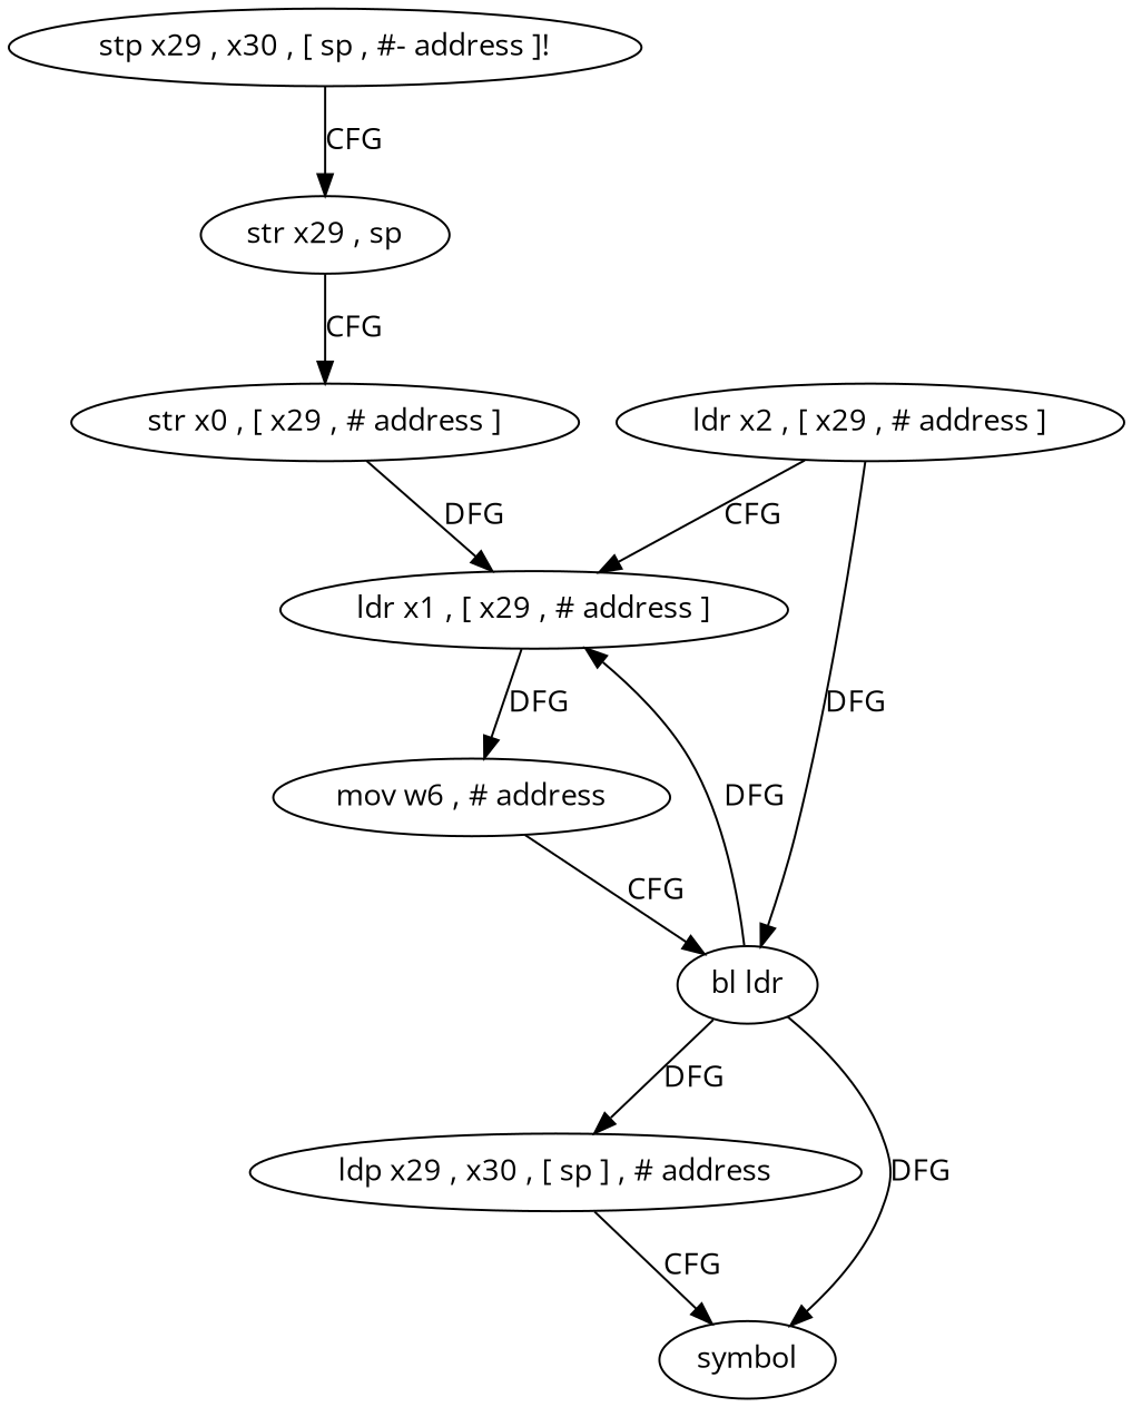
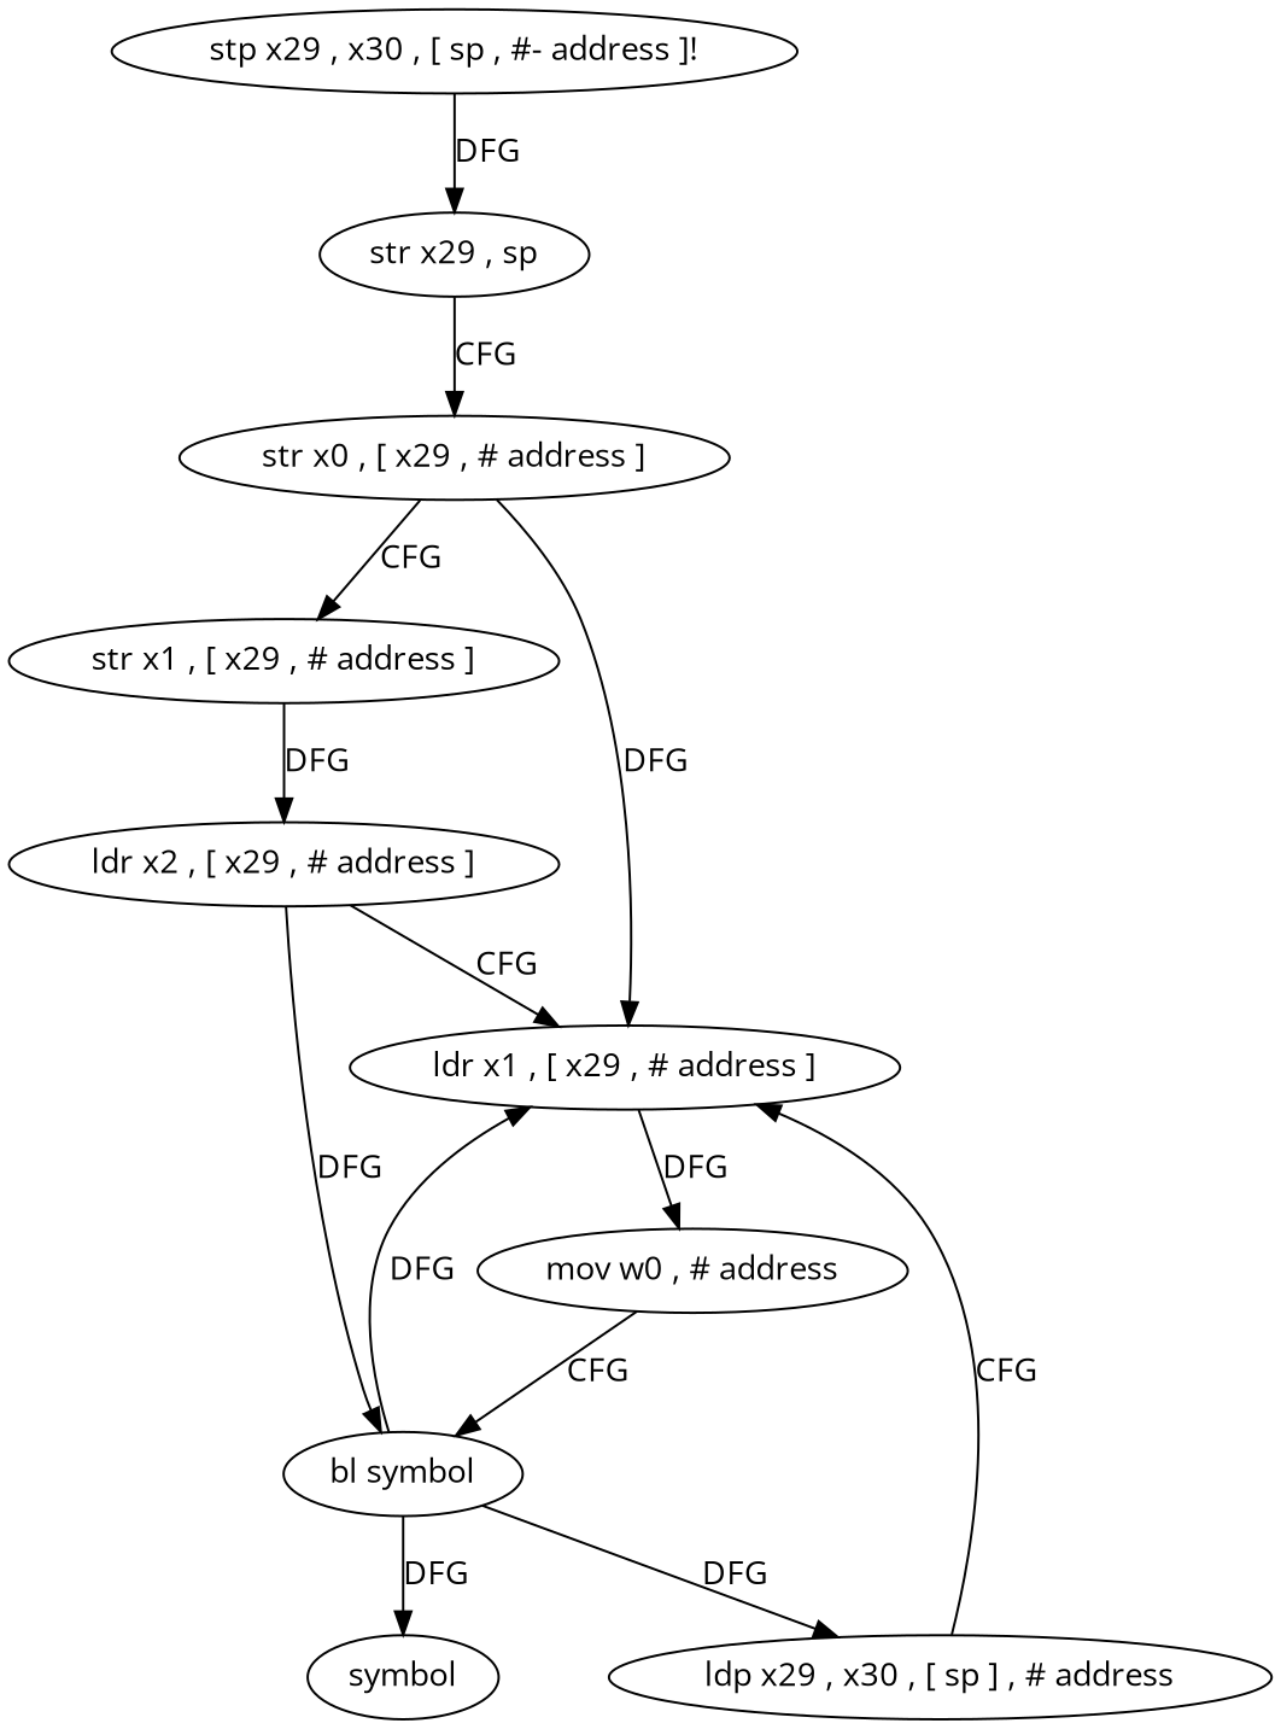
  digraph {
    fontname="Open Sans"
    node [fontname="Open Sans"]
    edge [fontname="Open Sans"]
    n1 [label="stp x29 , x30 , [ sp , #- address ]!"]
    n2 [label="str x29 , sp"]
    n3 [label="str x0 , [ x29 , # address ]"]
+   n4 [label="str x1 , [ x29 , # address ]"]
    n5 [label="ldr x1 , [ x29 , # address ]"]
    n6 [label="ldr x2 , [ x29 , # address ]"]
-   n7 [label="mov w6 , # address"]
-   n8 [label="bl ldr"]
+   n7 [label="mov w0 , # address"]
+   n8 [label="bl symbol"]
    n9 [label="ldp x29 , x30 , [ sp ] , # address"]
    n10 [label=symbol]
-   n1 -> n2 [label=CFG]
+   n1 -> n2 [label=DFG]
    n2 -> n3 [label=CFG]
+   n3 -> n4 [label=CFG]
    n3 -> n5 [label=DFG]
+   n4 -> n6 [label=DFG]
    n5 -> n7 [label=DFG]
    n6 -> n5 [label=CFG]
    n6 -> n8 [label=DFG]
    n7 -> n8 [label=CFG]
    n8 -> n5 [label=DFG]
    n8 -> n9 [label=DFG]
    n8 -> n10 [label=DFG]
-   n9 -> n10 [label=CFG]
+   n9 -> n5 [label=CFG]
  }
